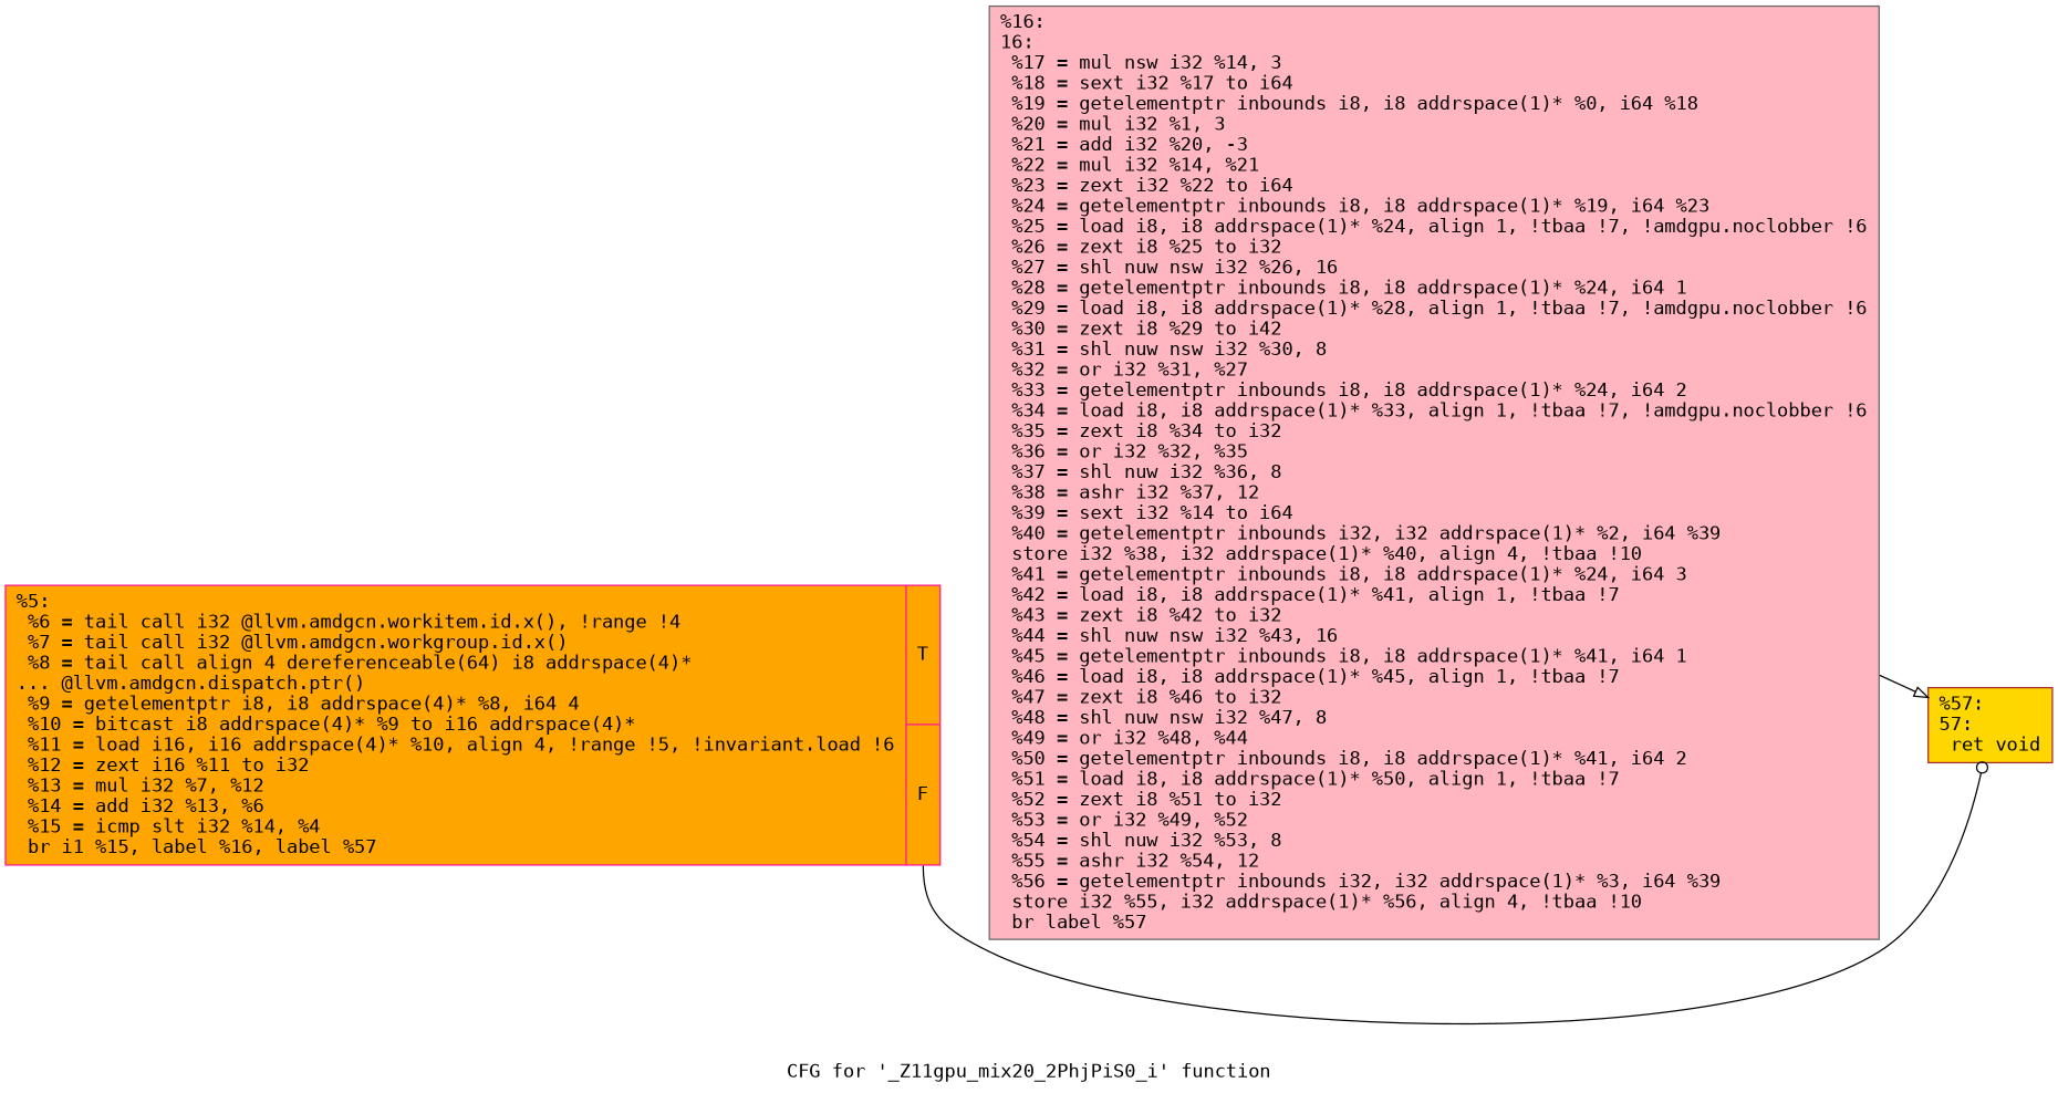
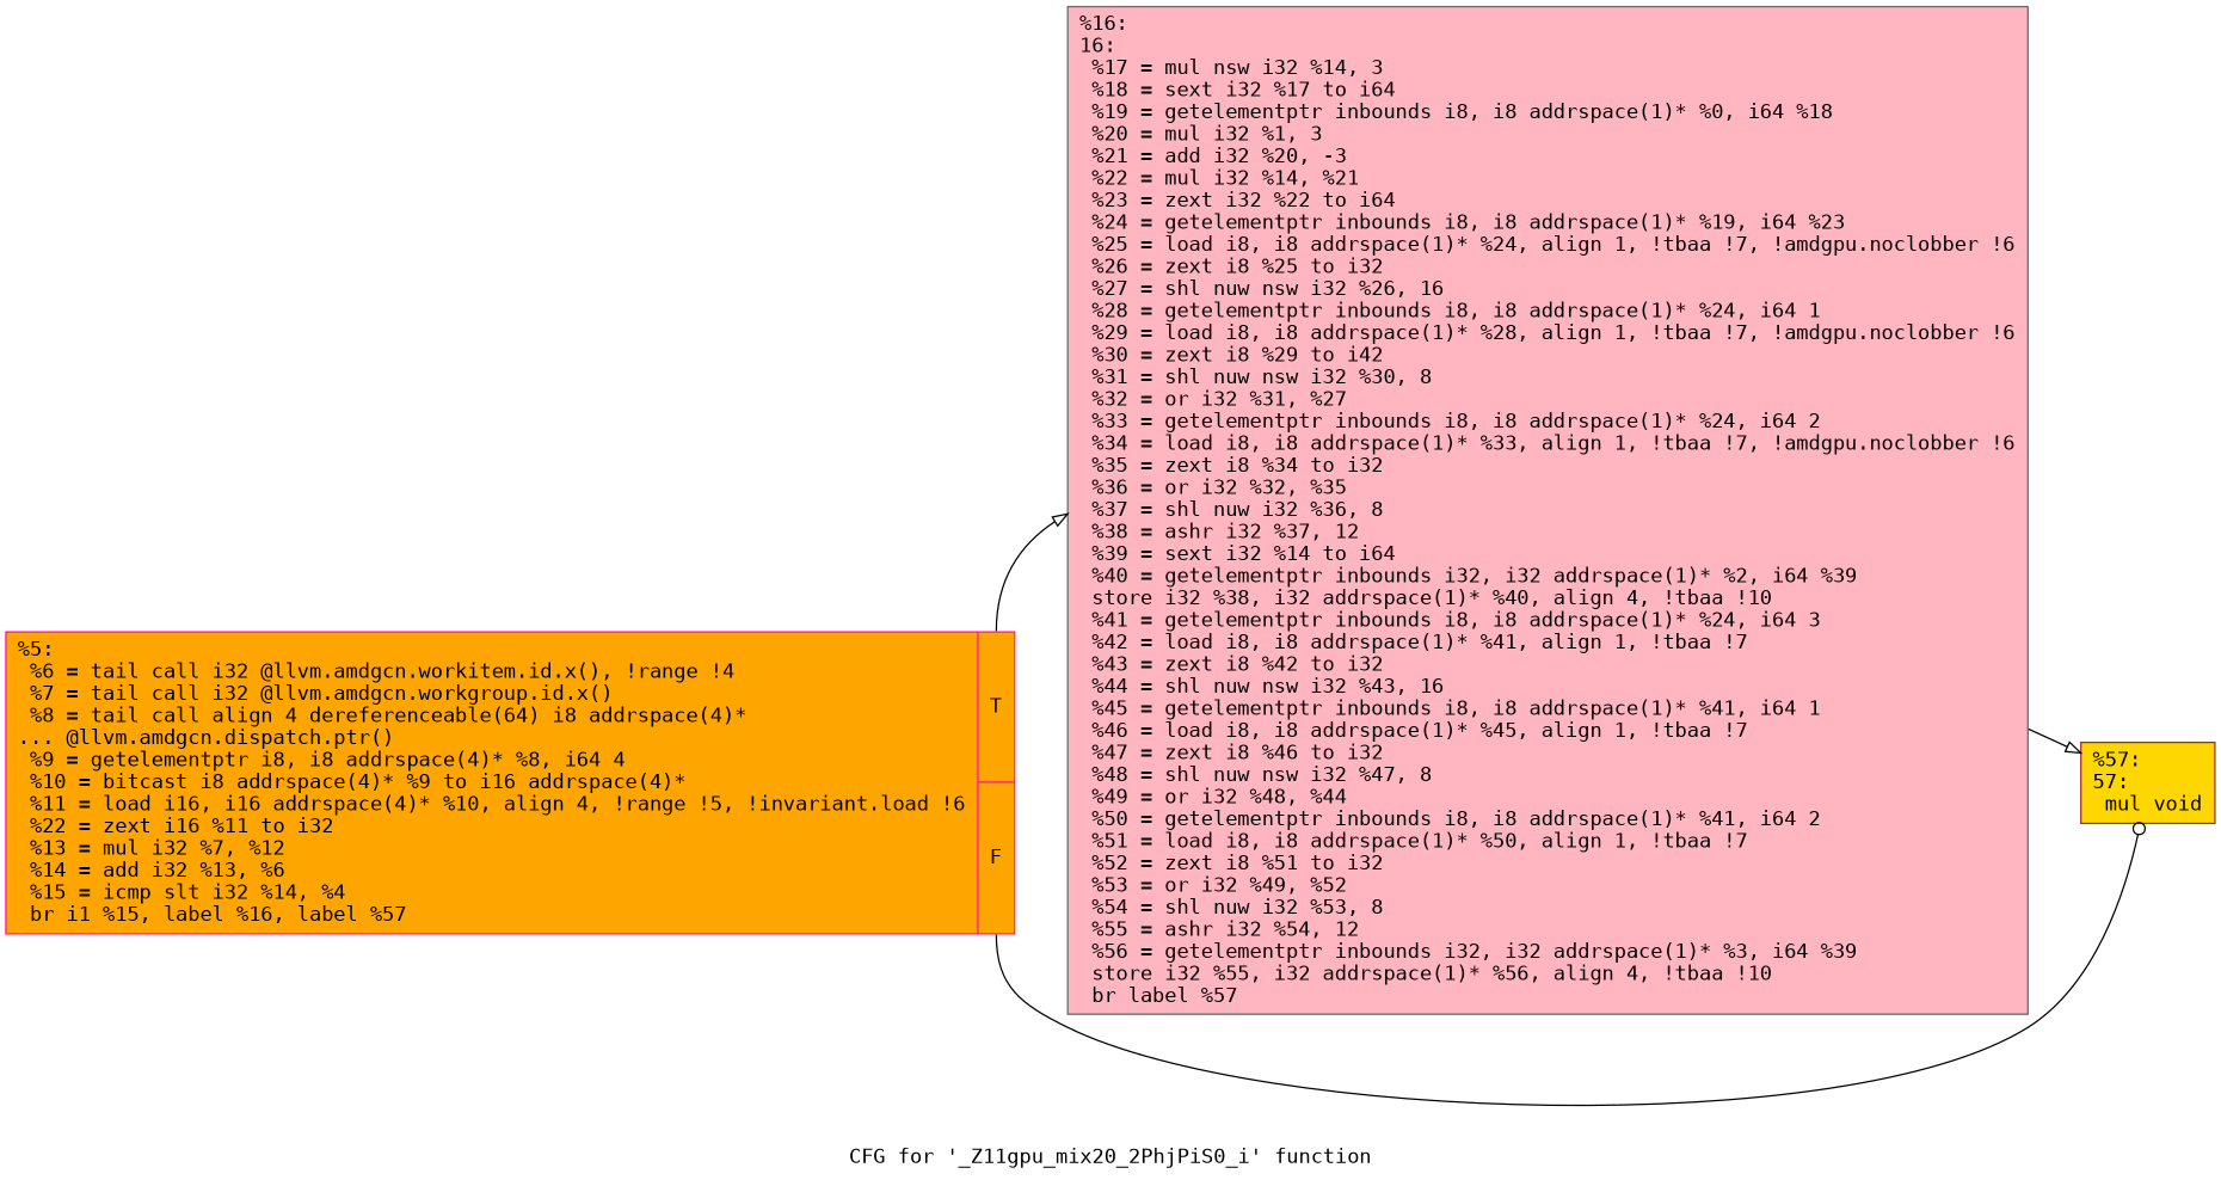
  digraph {
    fontname="DejaVu Sans Mono"
    label="CFG for '_Z11gpu_mix20_2PhjPiS0_i' function"
    rankdir=LR
    node [fontname="DejaVu Sans Mono" shape=record style=filled]
    edge [arrowhead=onormal fontname="DejaVu Sans Mono"]
-   n1 [color=deeppink fillcolor=orange label="{%5:\l  %6 = tail call i32 @llvm.amdgcn.workitem.id.x(), !range !4\l  %7 = tail call i32 @llvm.amdgcn.workgroup.id.x()\l  %8 = tail call align 4 dereferenceable(64) i8 addrspace(4)*\l... @llvm.amdgcn.dispatch.ptr()\l  %9 = getelementptr i8, i8 addrspace(4)* %8, i64 4\l  %10 = bitcast i8 addrspace(4)* %9 to i16 addrspace(4)*\l  %11 = load i16, i16 addrspace(4)* %10, align 4, !range !5, !invariant.load !6\l  %12 = zext i16 %11 to i32\l  %13 = mul i32 %7, %12\l  %14 = add i32 %13, %6\l  %15 = icmp slt i32 %14, %4\l  br i1 %15, label %16, label %57\l|{<s0>T|<s1>F}}"]
+   n1 [color=deeppink fillcolor=orange label="{%5:\l  %6 = tail call i32 @llvm.amdgcn.workitem.id.x(), !range !4\l  %7 = tail call i32 @llvm.amdgcn.workgroup.id.x()\l  %8 = tail call align 4 dereferenceable(64) i8 addrspace(4)*\l... @llvm.amdgcn.dispatch.ptr()\l  %9 = getelementptr i8, i8 addrspace(4)* %8, i64 4\l  %10 = bitcast i8 addrspace(4)* %9 to i16 addrspace(4)*\l  %11 = load i16, i16 addrspace(4)* %10, align 4, !range !5, !invariant.load !6\l  %22 = zext i16 %11 to i32\l  %13 = mul i32 %7, %12\l  %14 = add i32 %13, %6\l  %15 = icmp slt i32 %14, %4\l  br i1 %15, label %16, label %57\l|{<s0>T|<s1>F}}"]
    n2 [color=gray40 fillcolor=lightpink label="{%16:\l16:                                               \l  %17 = mul nsw i32 %14, 3\l  %18 = sext i32 %17 to i64\l  %19 = getelementptr inbounds i8, i8 addrspace(1)* %0, i64 %18\l  %20 = mul i32 %1, 3\l  %21 = add i32 %20, -3\l  %22 = mul i32 %14, %21\l  %23 = zext i32 %22 to i64\l  %24 = getelementptr inbounds i8, i8 addrspace(1)* %19, i64 %23\l  %25 = load i8, i8 addrspace(1)* %24, align 1, !tbaa !7, !amdgpu.noclobber !6\l  %26 = zext i8 %25 to i32\l  %27 = shl nuw nsw i32 %26, 16\l  %28 = getelementptr inbounds i8, i8 addrspace(1)* %24, i64 1\l  %29 = load i8, i8 addrspace(1)* %28, align 1, !tbaa !7, !amdgpu.noclobber !6\l  %30 = zext i8 %29 to i42\l  %31 = shl nuw nsw i32 %30, 8\l  %32 = or i32 %31, %27\l  %33 = getelementptr inbounds i8, i8 addrspace(1)* %24, i64 2\l  %34 = load i8, i8 addrspace(1)* %33, align 1, !tbaa !7, !amdgpu.noclobber !6\l  %35 = zext i8 %34 to i32\l  %36 = or i32 %32, %35\l  %37 = shl nuw i32 %36, 8\l  %38 = ashr i32 %37, 12\l  %39 = sext i32 %14 to i64\l  %40 = getelementptr inbounds i32, i32 addrspace(1)* %2, i64 %39\l  store i32 %38, i32 addrspace(1)* %40, align 4, !tbaa !10\l  %41 = getelementptr inbounds i8, i8 addrspace(1)* %24, i64 3\l  %42 = load i8, i8 addrspace(1)* %41, align 1, !tbaa !7\l  %43 = zext i8 %42 to i32\l  %44 = shl nuw nsw i32 %43, 16\l  %45 = getelementptr inbounds i8, i8 addrspace(1)* %41, i64 1\l  %46 = load i8, i8 addrspace(1)* %45, align 1, !tbaa !7\l  %47 = zext i8 %46 to i32\l  %48 = shl nuw nsw i32 %47, 8\l  %49 = or i32 %48, %44\l  %50 = getelementptr inbounds i8, i8 addrspace(1)* %41, i64 2\l  %51 = load i8, i8 addrspace(1)* %50, align 1, !tbaa !7\l  %52 = zext i8 %51 to i32\l  %53 = or i32 %49, %52\l  %54 = shl nuw i32 %53, 8\l  %55 = ashr i32 %54, 12\l  %56 = getelementptr inbounds i32, i32 addrspace(1)* %3, i64 %39\l  store i32 %55, i32 addrspace(1)* %56, align 4, !tbaa !10\l  br label %57\l}"]
-   n3 [color=brown fillcolor=gold label="{%57:\l57:                                               \l  ret void\l}"]
+   n3 [color=brown fillcolor=gold label="{%57:\l57:                                               \l  mul void\l}"]
+   n1 -> n2 [tailport=s0]
    n1 -> n3 [arrowhead=odot tailport=s1]
    n2 -> n3
  }
